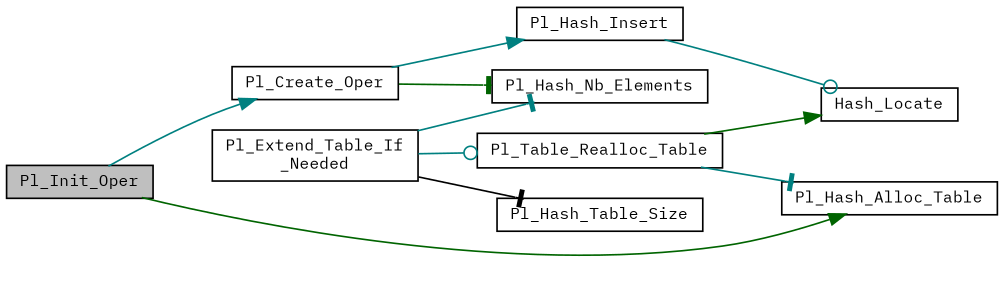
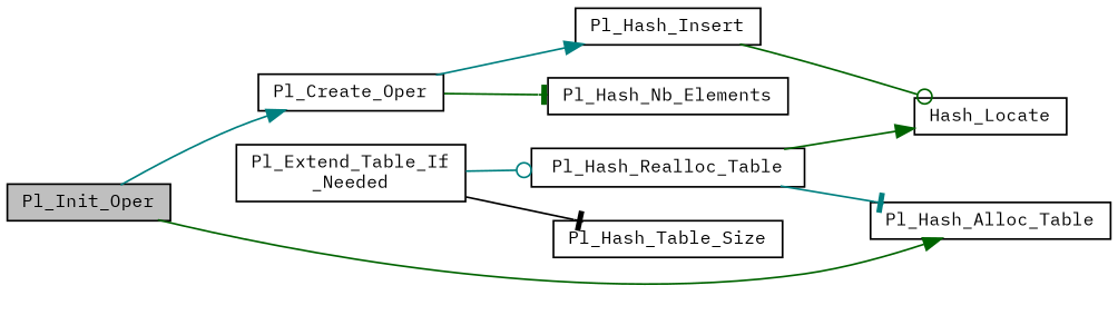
  digraph {
    fontname="IBM Plex Mono"
    rankdir=LR
    node [color=black fillcolor=white fontname="IBM Plex Mono" fontsize=10 shape=record style=filled]
    edge [arrowhead=normal color=teal fontname="IBM Plex Mono" fontsize=10 labelfontname=Helvetica labelfontsize=10 style=solid]
    n1 [fillcolor=grey75 fontcolor=black height=0.2 label=Pl_Init_Oper width=0.4]
    n2 [height=0.2 label=Pl_Hash_Alloc_Table width=0.4]
    n3 [height=0.2 label=Pl_Create_Oper width=0.4]
    n4 [height=0.2 label=Pl_Hash_Insert width=0.4]
    n5 [height=0.2 label=Pl_Hash_Nb_Elements width=0.4]
    n6 [height=0.2 label="Pl_Extend_Table_If\l_Needed" width=0.4]
    n7 [height=0.2 label=Pl_Hash_Table_Size width=0.4]
-   n8 [height=0.2 label=Pl_Table_Realloc_Table width=0.4]
+   n8 [height=0.2 label=Pl_Hash_Realloc_Table width=0.4]
    n9 [height=0.2 label=Hash_Locate width=0.4]
    n1 -> n2 [color=darkgreen]
    n1 -> n3
    n3 -> n4
    n3 -> n5 [arrowhead=tee color=darkgreen]
-   n4 -> n9 [arrowhead=odot]
-   n6 -> n5 [arrowhead=tee]
+   n4 -> n9 [arrowhead=odot color=darkgreen]
    n6 -> n7 [arrowhead=tee color=black]
    n6 -> n8 [arrowhead=odot]
    n8 -> n2 [arrowhead=tee]
    n8 -> n9 [color=darkgreen]
  }
